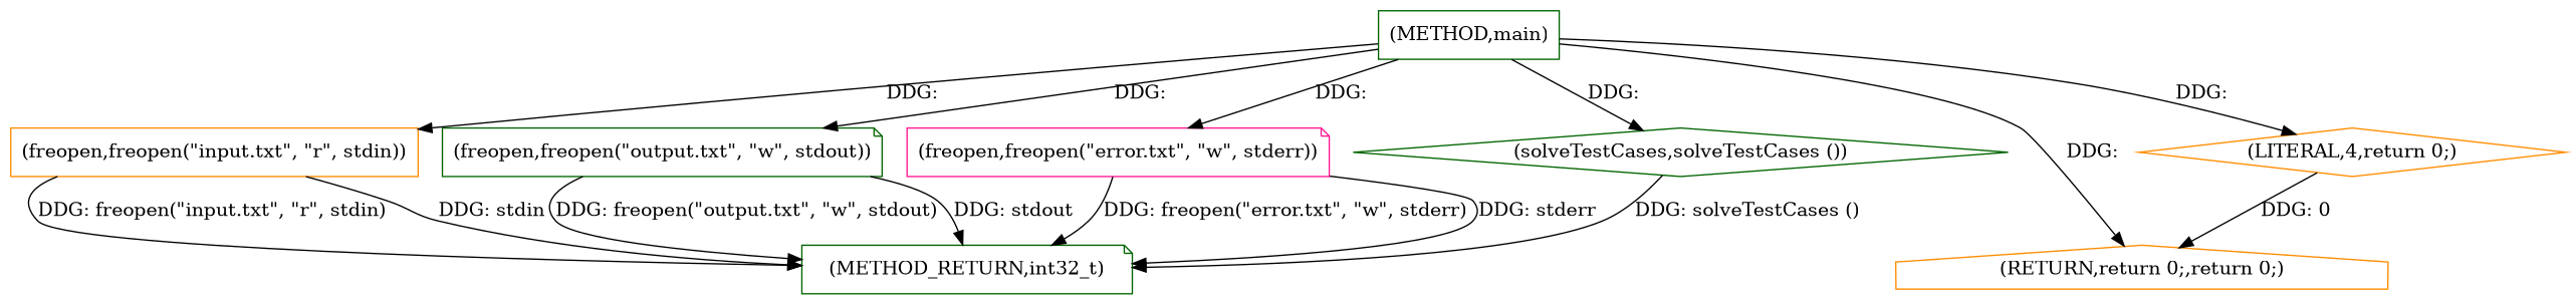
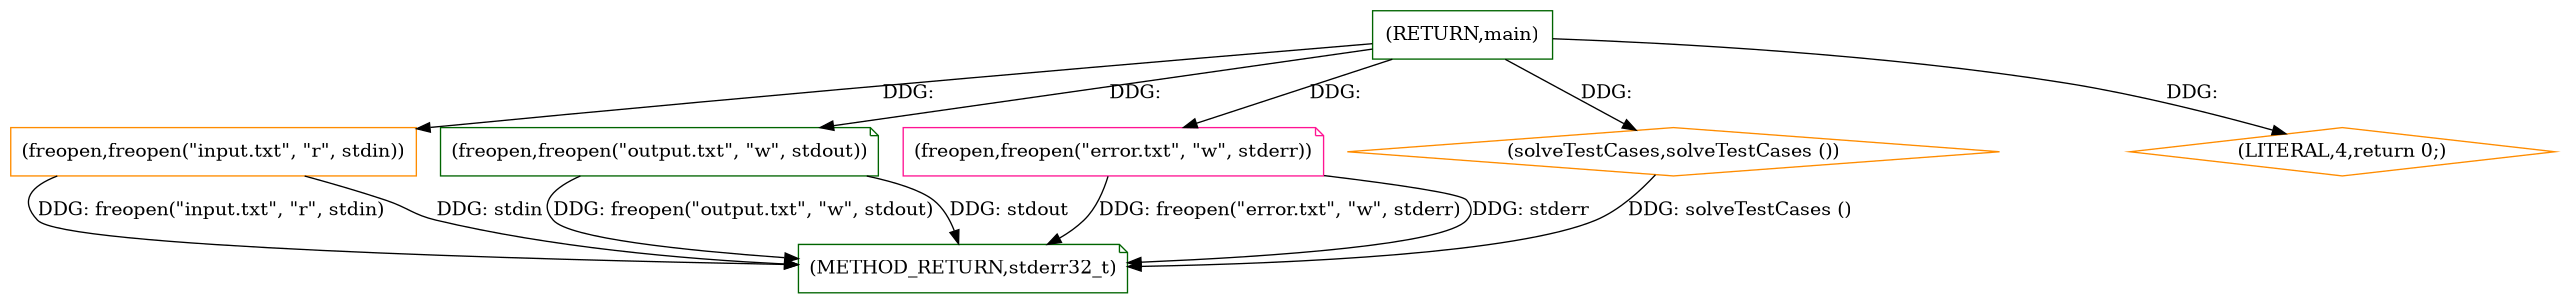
  digraph {
    node [color=darkorange shape=note]
-   n1 [color=darkgreen label="(METHOD,main)" shape=box]
+   n1 [color=darkgreen label="(RETURN,main)" shape=box]
    n2 [label="(freopen,freopen(\"input.txt\", \"r\", stdin))" shape=box]
    n3 [color=darkgreen label="(freopen,freopen(\"output.txt\", \"w\", stdout))"]
    n4 [color=deeppink label="(freopen,freopen(\"error.txt\", \"w\", stderr))"]
-   n5 [color=darkgreen label="(solveTestCases,solveTestCases ())" shape=diamond]
-   n6 [label="(RETURN,return 0;,return 0;)" shape=house]
+   n5 [label="(solveTestCases,solveTestCases ())" shape=diamond]
    n7 [label="(LITERAL,4,return 0;)" shape=diamond]
-   n8 [color=darkgreen label="(METHOD_RETURN,int32_t)"]
+   n8 [color=darkgreen label="(METHOD_RETURN,stderr32_t)"]
    n1 -> n2 [label="DDG: "]
    n1 -> n3 [label="DDG: "]
    n1 -> n4 [label="DDG: "]
    n1 -> n5 [label="DDG: "]
-   n1 -> n6 [label="DDG: "]
    n1 -> n7 [label="DDG: "]
    n2 -> n8 [label="DDG: freopen(\"input.txt\", \"r\", stdin)"]
    n2 -> n8 [label="DDG: stdin"]
    n3 -> n8 [label="DDG: freopen(\"output.txt\", \"w\", stdout)"]
    n3 -> n8 [label="DDG: stdout"]
    n4 -> n8 [label="DDG: freopen(\"error.txt\", \"w\", stderr)"]
    n4 -> n8 [label="DDG: stderr"]
    n5 -> n8 [label="DDG: solveTestCases ()"]
-   n7 -> n6 [label="DDG: 0"]
  }
